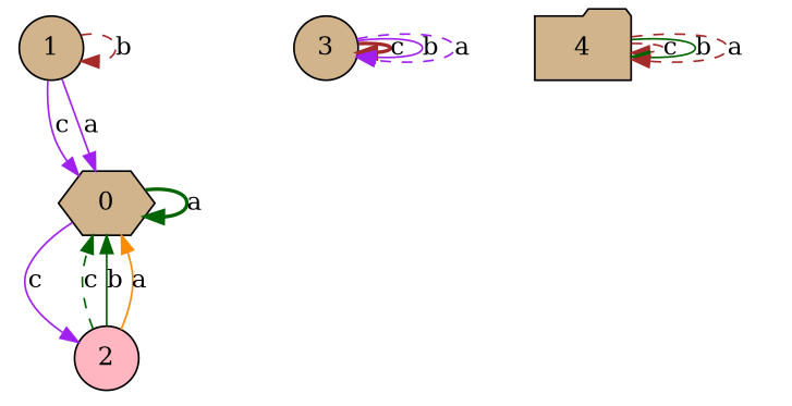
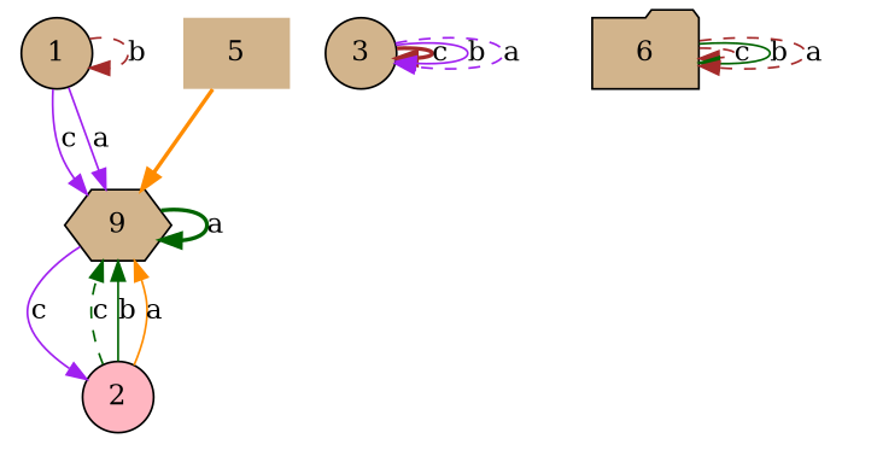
  digraph {
    rankdir=TB
    node [fillcolor=tan shape=circle style=filled]
    edge [color=purple style=solid]
-   n1 [label=0 shape=hexagon]
+   n1 [label=9 shape=hexagon]
    n2 [fillcolor=lightpink label=2]
    n3 [label=3]
    n4 [label=1]
-   n5 [label=4 shape=folder]
+   n5 [label=6 shape=folder]
+   5 [shape=plaintext]
    n1 -> n1 [color=darkgreen label=a style=bold]
    n1 -> n2 [label=c]
    n2 -> n1 [color=darkgreen label=c style=dashed]
    n2 -> n1 [color=darkgreen label=b]
    n2 -> n1 [color=darkorange label=a]
    n3 -> n3 [color=brown label=c style=bold]
    n3 -> n3 [label=b]
    n3 -> n3 [label=a style=dashed]
    n4 -> n1 [label=c]
    n4 -> n1 [label=a]
    n4 -> n4 [color=brown label=b style=dashed]
    n5 -> n5 [color=brown label=c style=dashed]
    n5 -> n5 [color=darkgreen label=b]
    n5 -> n5 [color=brown label=a style=dashed]
+   5 -> n1 [color=darkorange style=bold]
  }
